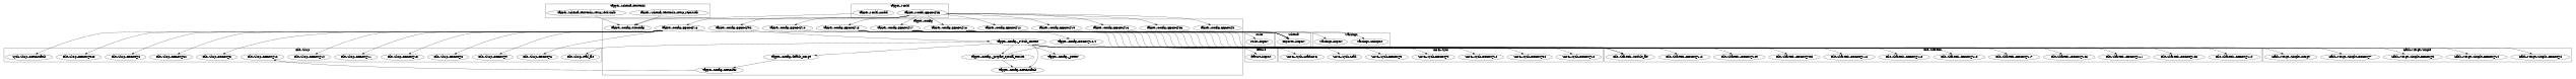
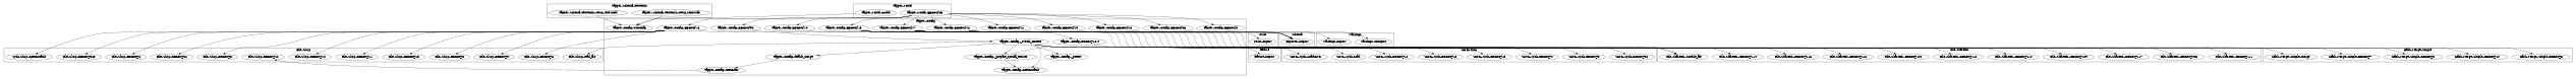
  digraph {
    "Tapper::Schema::TestTools::setup_reportsdb"
    "Tapper::Schema::TestTools::setup_testrundb"
    "feature::import"
    "YAML::Syck::Load"
+   "YAML::Syck::BEGIN@15"
    "YAML::Syck::BEGIN@4"
    "YAML::Syck::BEGIN@36"
    "YAML::Syck::BEGIN@5"
    "YAML::Syck::BEGIN@12"
    "YAML::Syck::LoadYAML"
    "YAML::Syck::BEGIN@13"
    "Exporter::import"
    "File::ShareDir::BEGIN@109"
    "File::ShareDir::BEGIN@443"
    "File::ShareDir::BEGIN@110"
    "File::ShareDir::module_file"
    "File::ShareDir::BEGIN@117"
    "File::ShareDir::BEGIN@111"
    "File::ShareDir::BEGIN@114"
    "File::ShareDir::BEGIN@116"
    "File::ShareDir::BEGIN@113"
    "File::ShareDir::BEGIN@108"
-   "File::ShareDir::BEGIN@133"
    "File::ShareDir::BEGIN@112"
    "Tapper::Model::model"
    "Tapper::Model::BEGIN@25"
    "File::Slurp::BEGIN@11"
    "File::Slurp::BEGIN@15"
    "File::Slurp::BEGIN@3"
    "File::Slurp::BEGIN@9"
    "File::Slurp::BEGIN@6"
    "File::Slurp::BEGIN@263"
    "File::Slurp::BEGIN@8"
    "File::Slurp::BEGIN@12"
    "File::Slurp::BEGIN@62"
    "File::Slurp::BEGIN@5"
    n37 [label="Syck::Slurp::CORE:match"]
    "File::Slurp::read_file"
    "File::Slurp::BEGIN@10"
    "warnings::unimport"
    "warnings::import"
    "Tapper::Config::BEGIN@12"
    "Tapper::Config::CORE:ftis"
    "Tapper::Config::BEGIN@10"
    "Tapper::Config::BEGIN@19"
    "Tapper::Config::BEGIN@18"
    "Tapper::Config::_switch_context"
    "Tapper::Config::subconfig"
    "Tapper::Config::_prepare_special_entries"
    "Tapper::Config::BEGIN@92"
    "Tapper::Config::BEGIN@13"
    "Tapper::Config::default_merge"
    "Tapper::Config::BEGIN@16"
    "Tapper::Config::BEGIN@2"
    "Tapper::Config::CORE:match"
    "Tapper::Config::BEGIN@10.4"
    "Tapper::Config::BEGIN@15"
    "Tapper::Config::BEGIN@17"
    "Tapper::Config::_getenv"
    "Tapper::Config::BEGIN@33"
    "strict::import"
    "Hash::Merge::Simple::BEGIN@8"
    "Hash::Merge::Simple::merge"
    "Hash::Merge::Simple::BEGIN@10"
    "Hash::Merge::Simple::BEGIN@7"
    "Hash::Merge::Simple::BEGIN@2"
    subgraph cluster_1 {
      label="Tapper::Schema::TestTools"
      "Tapper::Schema::TestTools::setup_reportsdb"
      "Tapper::Schema::TestTools::setup_testrundb"
    }
    subgraph cluster_2 {
      label=feature
      "feature::import"
    }
    subgraph cluster_3 {
      label="YAML::Syck"
      "YAML::Syck::Load"
+     "YAML::Syck::BEGIN@15"
      "YAML::Syck::BEGIN@4"
      "YAML::Syck::BEGIN@36"
      "YAML::Syck::BEGIN@5"
      "YAML::Syck::BEGIN@12"
      "YAML::Syck::LoadYAML"
      "YAML::Syck::BEGIN@13"
    }
    subgraph cluster_4 {
      label=Schema
      "Exporter::import"
    }
    subgraph cluster_5 {
      label="File::ShareDir"
      "File::ShareDir::BEGIN@109"
      "File::ShareDir::BEGIN@443"
      "File::ShareDir::BEGIN@110"
      "File::ShareDir::module_file"
      "File::ShareDir::BEGIN@117"
      "File::ShareDir::BEGIN@111"
      "File::ShareDir::BEGIN@114"
      "File::ShareDir::BEGIN@116"
      "File::ShareDir::BEGIN@113"
      "File::ShareDir::BEGIN@108"
-     "File::ShareDir::BEGIN@133"
      "File::ShareDir::BEGIN@112"
    }
    subgraph cluster_6 {
      label="Tapper::Model"
      "Tapper::Model::model"
      "Tapper::Model::BEGIN@25"
    }
    subgraph cluster_7 {
      label="File::Slurp"
      "File::Slurp::BEGIN@11"
      "File::Slurp::BEGIN@15"
      "File::Slurp::BEGIN@3"
      "File::Slurp::BEGIN@9"
      "File::Slurp::BEGIN@6"
      "File::Slurp::BEGIN@263"
      "File::Slurp::BEGIN@8"
      "File::Slurp::BEGIN@12"
      "File::Slurp::BEGIN@62"
      "File::Slurp::BEGIN@5"
      n37
      "File::Slurp::read_file"
      "File::Slurp::BEGIN@10"
    }
    subgraph cluster_8 {
      label=warnings
      "warnings::unimport"
      "warnings::import"
    }
    subgraph cluster_9 {
      label="Tapper::Config"
      "Tapper::Config::BEGIN@12"
      "Tapper::Config::CORE:ftis"
      "Tapper::Config::BEGIN@10"
      "Tapper::Config::BEGIN@19"
      "Tapper::Config::BEGIN@18"
      "Tapper::Config::_switch_context"
      "Tapper::Config::subconfig"
      "Tapper::Config::_prepare_special_entries"
      "Tapper::Config::BEGIN@92"
      "Tapper::Config::BEGIN@13"
      "Tapper::Config::default_merge"
      "Tapper::Config::BEGIN@16"
      "Tapper::Config::BEGIN@2"
      "Tapper::Config::CORE:match"
      "Tapper::Config::BEGIN@10.4"
      "Tapper::Config::BEGIN@15"
      "Tapper::Config::BEGIN@17"
      "Tapper::Config::_getenv"
      "Tapper::Config::BEGIN@33"
    }
    subgraph cluster_10 {
      label="strict"
      "strict::import"
    }
    subgraph cluster_11 {
      label="Hash::Merge::Simple"
      "Hash::Merge::Simple::BEGIN@8"
      "Hash::Merge::Simple::merge"
      "Hash::Merge::Simple::BEGIN@10"
      "Hash::Merge::Simple::BEGIN@7"
      "Hash::Merge::Simple::BEGIN@2"
    }
    "Tapper::Schema::TestTools::setup_reportsdb" -> "Tapper::Config::subconfig"
    "Tapper::Schema::TestTools::setup_testrundb" -> "Tapper::Config::subconfig"
    "Tapper::Model::model" -> "Tapper::Config::subconfig"
    "Tapper::Model::BEGIN@25" -> "Tapper::Config::BEGIN@12"
    "Tapper::Model::BEGIN@25" -> "Tapper::Config::BEGIN@10"
    "Tapper::Model::BEGIN@25" -> "Tapper::Config::BEGIN@19"
    "Tapper::Model::BEGIN@25" -> "Tapper::Config::BEGIN@18"
    "Tapper::Model::BEGIN@25" -> "Tapper::Config::BEGIN@92"
    "Tapper::Model::BEGIN@25" -> "Tapper::Config::BEGIN@13"
    "Tapper::Model::BEGIN@25" -> "Tapper::Config::BEGIN@16"
    "Tapper::Model::BEGIN@25" -> "Tapper::Config::BEGIN@2"
    "Tapper::Model::BEGIN@25" -> "Tapper::Config::BEGIN@15"
    "Tapper::Model::BEGIN@25" -> "Tapper::Config::BEGIN@17"
    "Tapper::Model::BEGIN@25" -> "Tapper::Config::BEGIN@33"
    "Tapper::Config::BEGIN@12" -> "strict::import"
    "Tapper::Config::CORE:ftis" -> "File::Slurp::BEGIN@12"
    "Tapper::Config::BEGIN@10" -> "Tapper::Config::BEGIN@10.4"
    "Tapper::Config::BEGIN@19" -> "Exporter::import"
    "Tapper::Config::BEGIN@18" -> "Exporter::import"
    "Tapper::Config::BEGIN@18" -> "Hash::Merge::Simple::BEGIN@8"
    "Tapper::Config::BEGIN@18" -> "Hash::Merge::Simple::BEGIN@10"
    "Tapper::Config::BEGIN@18" -> "Hash::Merge::Simple::BEGIN@7"
    "Tapper::Config::BEGIN@18" -> "Hash::Merge::Simple::BEGIN@2"
    "Tapper::Config::_switch_context" -> "YAML::Syck::Load"
    "Tapper::Config::_switch_context" -> "YAML::Syck::LoadYAML"
    "Tapper::Config::_switch_context" -> "File::ShareDir::module_file"
    "Tapper::Config::_switch_context" -> "File::Slurp::read_file"
    "Tapper::Config::_switch_context" -> "Tapper::Config::_prepare_special_entries"
    "Tapper::Config::_switch_context" -> "Tapper::Config::default_merge"
    "Tapper::Config::_switch_context" -> "Tapper::Config::CORE:match"
    "Tapper::Config::_switch_context" -> "Tapper::Config::_getenv"
    "Tapper::Config::_switch_context" -> "Hash::Merge::Simple::merge"
    "Tapper::Config::_prepare_special_entries" -> "File::ShareDir::module_file"
    "Tapper::Config::_prepare_special_entries" -> "Tapper::Config::CORE:match"
    "Tapper::Config::BEGIN@92" -> "Tapper::Config::_switch_context"
    "Tapper::Config::BEGIN@13" -> "warnings::import"
    "Tapper::Config::default_merge" -> "Tapper::Config::CORE:ftis"
    "Tapper::Config::BEGIN@16" -> "Exporter::import"
    "Tapper::Config::BEGIN@16" -> "File::Slurp::BEGIN@11"
    "Tapper::Config::BEGIN@16" -> "File::Slurp::BEGIN@15"
    "Tapper::Config::BEGIN@16" -> "File::Slurp::BEGIN@3"
    "Tapper::Config::BEGIN@16" -> "File::Slurp::BEGIN@9"
    "Tapper::Config::BEGIN@16" -> "File::Slurp::BEGIN@6"
    "Tapper::Config::BEGIN@16" -> "File::Slurp::BEGIN@263"
    "Tapper::Config::BEGIN@16" -> "File::Slurp::BEGIN@8"
    "Tapper::Config::BEGIN@16" -> "File::Slurp::BEGIN@62"
    "Tapper::Config::BEGIN@16" -> "File::Slurp::BEGIN@5"
    "Tapper::Config::BEGIN@16" -> n37
    "Tapper::Config::BEGIN@16" -> "File::Slurp::BEGIN@10"
    "Tapper::Config::BEGIN@10.4" -> "feature::import"
+   "Tapper::Config::BEGIN@15" -> "YAML::Syck::BEGIN@15"
    "Tapper::Config::BEGIN@15" -> "YAML::Syck::BEGIN@4"
    "Tapper::Config::BEGIN@15" -> "YAML::Syck::BEGIN@36"
    "Tapper::Config::BEGIN@15" -> "YAML::Syck::BEGIN@5"
    "Tapper::Config::BEGIN@15" -> "YAML::Syck::BEGIN@12"
    "Tapper::Config::BEGIN@15" -> "YAML::Syck::BEGIN@13"
    "Tapper::Config::BEGIN@15" -> "Exporter::import"
    "Tapper::Config::BEGIN@17" -> "Exporter::import"
    "Tapper::Config::BEGIN@17" -> "File::ShareDir::BEGIN@109"
    "Tapper::Config::BEGIN@17" -> "File::ShareDir::BEGIN@443"
    "Tapper::Config::BEGIN@17" -> "File::ShareDir::BEGIN@110"
    "Tapper::Config::BEGIN@17" -> "File::ShareDir::BEGIN@117"
    "Tapper::Config::BEGIN@17" -> "File::ShareDir::BEGIN@111"
    "Tapper::Config::BEGIN@17" -> "File::ShareDir::BEGIN@114"
    "Tapper::Config::BEGIN@17" -> "File::ShareDir::BEGIN@116"
    "Tapper::Config::BEGIN@17" -> "File::ShareDir::BEGIN@113"
    "Tapper::Config::BEGIN@17" -> "File::ShareDir::BEGIN@108"
-   "Tapper::Config::BEGIN@17" -> "File::ShareDir::BEGIN@133"
    "Tapper::Config::BEGIN@17" -> "File::ShareDir::BEGIN@112"
    "Tapper::Config::BEGIN@33" -> "warnings::unimport"
  }
